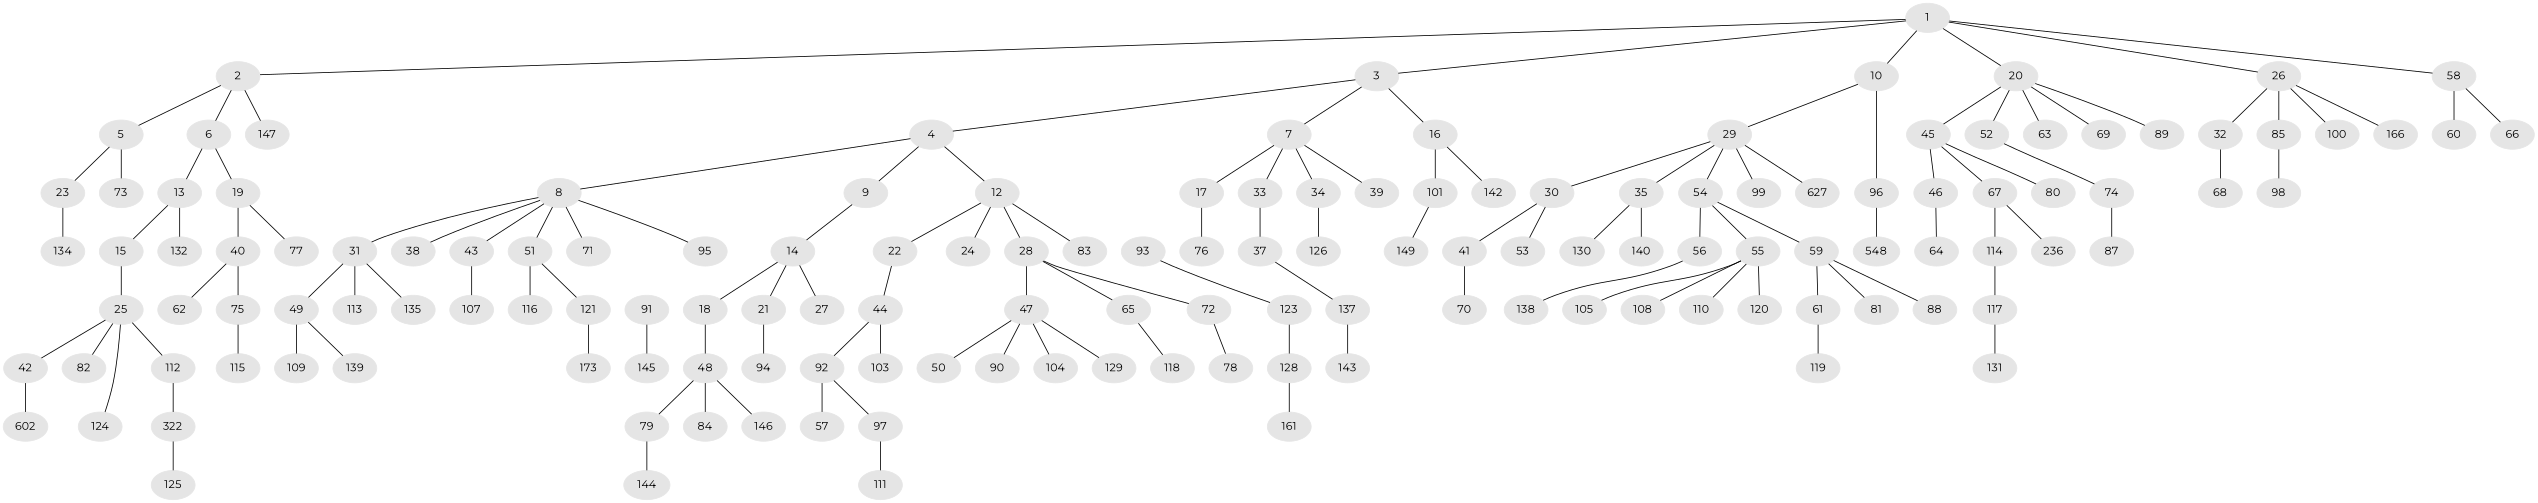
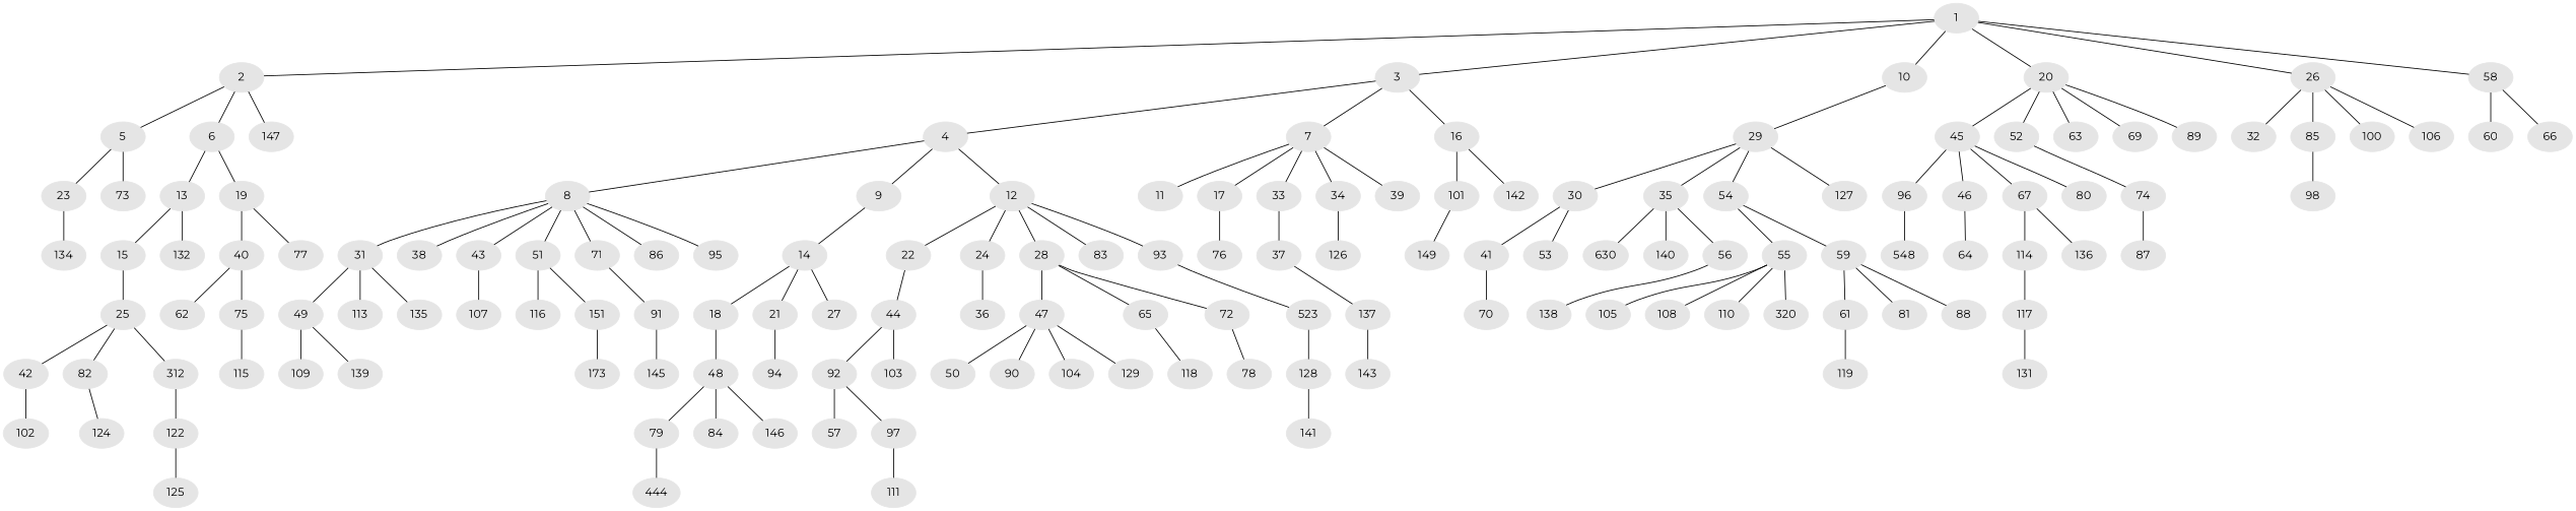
  graph {
    fontname=Montserrat
    node [color=gray90 fontname=Montserrat style=filled]
    edge [fontname=Montserrat]
    1
    2
    3
    10
    20
    26
    58
    5
    6
    147
    4
    7
    16
    29
    96
    45
    52
    63
    69
    89
    32
    85
    100
-   106 [label=166]
+   106
    60
    66
    23
    73
    13
    19
    8
    9
    12
+   11
    17
    33
    34
    39
    101
    142
    31
    38
    43
    51
    71
+   86
    95
    14
    22
    24
    28
    83
    93
    134
    15
    132
    40
    77
    76
    37
    126
    49
    113
    135
    107
    116
-   121
+   121 [label=151]
    91
    18
    21
    27
    30
    35
    54
-   99
-   127 [label=627]
+   127
    n77 [label=548]
    44
+   36
    47
    65
    72
-   123
+   123 [label=523]
    25
    48
    94
    42
    82
-   112
+   112 [label=312]
    149
    79
    84
    146
    62
    75
    46
    67
    80
    74
    92
    103
-   102 [label=602]
+   102
    124
-   122 [label=322]
-   68
+   122
    98
    50
    90
    104
    129
    118
    78
    41
    53
-   130
+   130 [label=630]
    140
    55
    56
    59
    70
    109
    139
    137
    143
    115
    57
    97
    64
    114
-   136 [label=236]
-   144
+   136
+   144 [label=444]
    n132 [label=173]
    87
    105
    108
    110
-   120
+   120 [label=320]
    138
    61
    81
    88
    119
    117
    145
    111
    128
    125
    131
-   141 [label=161]
+   141
    1 -- 2
    1 -- 3
    1 -- 10
    1 -- 20
    1 -- 26
    1 -- 58
    2 -- 5
    2 -- 6
    2 -- 147
    3 -- 4
    3 -- 7
    3 -- 16
    10 -- 29
-   10 -- 96
+   45 -- 96
    20 -- 45
    20 -- 52
    20 -- 63
    20 -- 69
    20 -- 89
    26 -- 32
    26 -- 85
    26 -- 100
    26 -- 106
    58 -- 60
    58 -- 66
    5 -- 23
    5 -- 73
    6 -- 13
    6 -- 19
    4 -- 8
    4 -- 9
    4 -- 12
+   7 -- 11
    7 -- 17
    7 -- 33
    7 -- 34
    7 -- 39
    16 -- 101
    16 -- 142
    29 -- 30
    29 -- 35
    29 -- 54
-   29 -- 99
    29 -- 127
    96 -- n77
    45 -- 46
    45 -- 67
    45 -- 80
    52 -- 74
-   32 -- 68
    85 -- 98
    23 -- 134
    13 -- 15
    13 -- 132
    19 -- 40
    19 -- 77
    8 -- 31
    8 -- 38
    8 -- 43
    8 -- 51
    8 -- 71
+   8 -- 86
    8 -- 95
    9 -- 14
    12 -- 22
    12 -- 24
    12 -- 28
    12 -- 83
+   12 -- 93
    17 -- 76
    33 -- 37
    34 -- 126
    101 -- 149
    31 -- 49
    31 -- 113
    31 -- 135
    43 -- 107
    51 -- 116
    51 -- 121
+   71 -- 91
    14 -- 18
    14 -- 21
    14 -- 27
    22 -- 44
+   24 -- 36
    28 -- 47
    28 -- 65
    28 -- 72
    93 -- 123
    15 -- 25
    40 -- 62
    40 -- 75
    37 -- 137
    49 -- 109
    49 -- 139
    121 -- n132
    91 -- 145
    18 -- 48
    21 -- 94
    30 -- 41
    30 -- 53
    35 -- 130
    35 -- 140
    54 -- 55
-   54 -- 56
+   35 -- 56
    54 -- 59
    44 -- 92
    44 -- 103
    47 -- 50
    47 -- 90
    47 -- 104
    47 -- 129
    65 -- 118
    72 -- 78
    123 -- 128
    25 -- 42
    25 -- 82
    25 -- 112
    48 -- 79
    48 -- 84
    48 -- 146
    42 -- 102
-   25 -- 124
+   82 -- 124
    112 -- 122
    79 -- 144
    75 -- 115
    46 -- 64
    67 -- 114
    67 -- 136
    74 -- 87
    92 -- 57
    92 -- 97
    122 -- 125
    41 -- 70
    55 -- 105
    55 -- 108
    55 -- 110
    55 -- 120
    56 -- 138
    59 -- 61
    59 -- 81
    59 -- 88
    137 -- 143
    97 -- 111
    114 -- 117
    61 -- 119
    117 -- 131
    128 -- 141
  }
